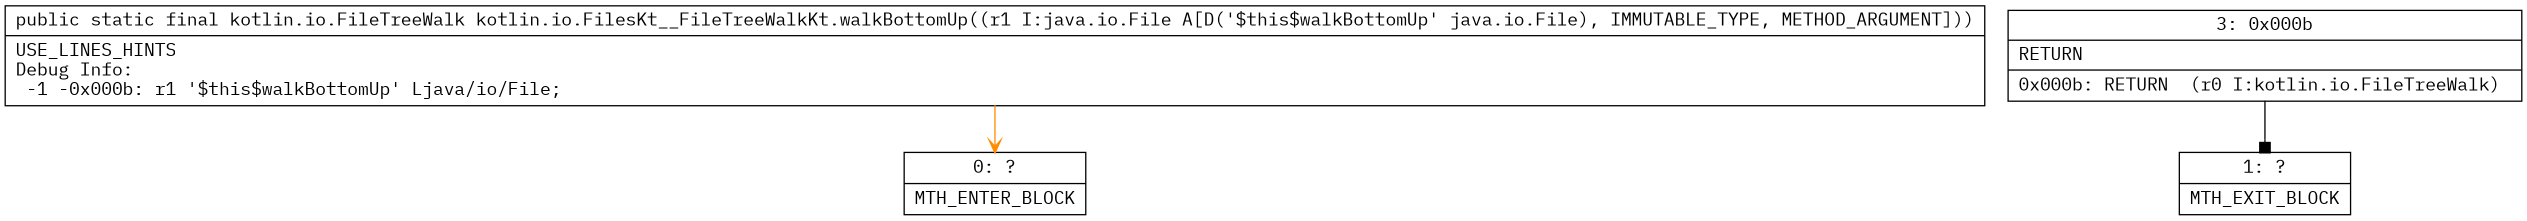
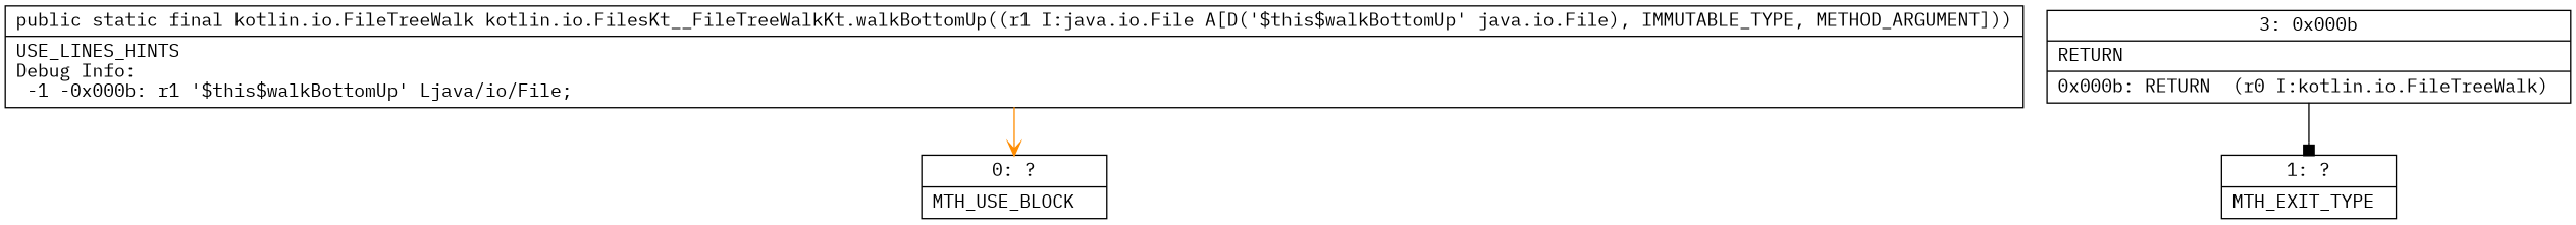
  digraph {
    fontname="IBM Plex Mono"
    node [fontname="IBM Plex Mono" shape=record]
    edge [fontname="IBM Plex Mono" style=solid]
-   n1 [label="{0\:\ ?|MTH_ENTER_BLOCK\l}"]
+   n1 [label="{0\:\ ?|MTH_USE_BLOCK\l}"]
    n2 [label="{3\:\ 0x000b|RETURN\l|0x000b: RETURN  (r0 I:kotlin.io.FileTreeWalk) \l}"]
-   n3 [label="{1\:\ ?|MTH_EXIT_BLOCK\l}"]
+   n3 [label="{1\:\ ?|MTH_EXIT_TYPE\l}"]
    n4 [label="{public static final kotlin.io.FileTreeWalk kotlin.io.FilesKt__FileTreeWalkKt.walkBottomUp((r1 I:java.io.File A[D('$this$walkBottomUp' java.io.File), IMMUTABLE_TYPE, METHOD_ARGUMENT]))  | USE_LINES_HINTS\lDebug Info:\l  \-1 \-0x000b: r1 '$this$walkBottomUp' Ljava\/io\/File;\l}"]
    n2 -> n3 [arrowhead=box color=black]
    n4 -> n1 [arrowhead=vee color=darkorange]
  }
